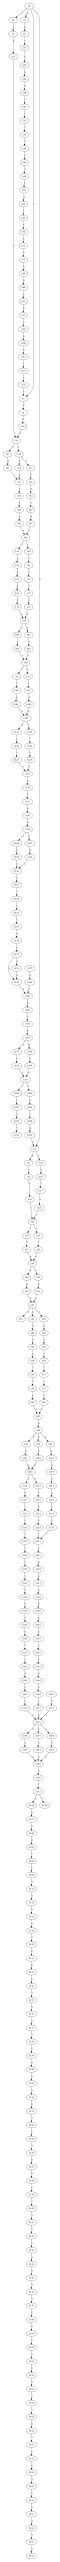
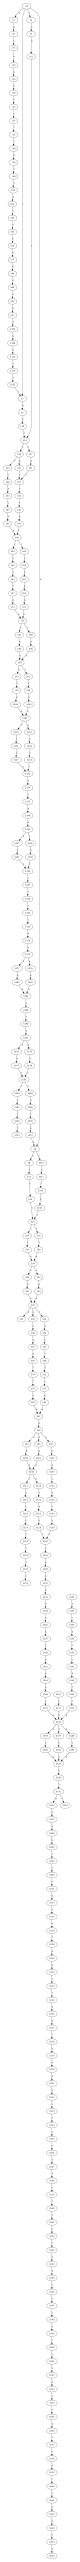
  strict digraph {
    fontname="IBM Plex Mono"
    node [fontname="IBM Plex Mono"]
    edge [fontname="IBM Plex Mono"]
    S0
    S1
    S2
    S3
    S4
    S5
    S6
    S7
    S8
    S215
    S9
    S10
    S11
    S12
    S13
    S14
    S15
    S16
    S17
    S18
    S19
    S20
    S21
    S22
    S23
    S24
    S25
    S26
    S27
    S28
    S29
    S30
    S31
    S32
    S33
    S34
    S35
    S36
    S37
    S38
    S39
    S40
    S41
    S42
    S43
    S44
    S45
    S46
    S47
    S48
    S49
    S50
    S51
    S52
    S53
    S54
    S55
    S56
    S58
    S59
    S60
    S61
    S62
    S64
    S63
    S65
    S66
    S67
    S68
    S69
    S70
    S71
    S72
    S73
    S74
    S75
    S76
    S77
    S78
    S79
    S80
    S81
    S82
    S83
    S84
    S85
    S86
    S87
    S88
    S89
    S90
    S91
    S92
    S93
    S94
    S95
    S96
    S97
    S98
    S99
    S100
    S101
    S102
    S103
    S104
    S105
    S106
    S107
    S108
    S109
    S110
    S111
    S112
    S113
    S114
    S115
    S116
    S117
    S118
    S119
    S120
    S121
    S122
    S123
    S124
    S125
    S126
    S127
    S128
    S129
    S130
    S131
    S132
    S133
    S134
    S135
    S136
    S137
    S138
    S139
    S140
    S141
    S142
    S143
    S144
    S145
    S146
    S147
    S148
    S149
    S150
    S151
    S152
    S153
    S154
    S155
    S156
    S157
    S158
    S159
    S160
    S161
    S162
    S163
    S164
    S165
    S166
    S168
    S169
    S170
    S167
    S171
    S172
    S173
    S174
    S175
    S176
    S177
    S178
    S179
    S180
    S181
    S182
    S183
    S184
    S185
    S186
    S187
    S188
    S189
    S190
    S191
    S192
    S193
    S194
    S195
    S196
    S197
    S198
    S199
    S200
    S201
    S202
    S203
    S204
    S205
    S206
    S207
    S208
    S209
    S210
    S211
    S212
    S213
    S214
    S216
    S217
    S218
    S219
    S220
    S221
    S222
    S223
    S224
    S225
    S226
    S227
    S228
    S229
    S230
    S231
    S232
    S233
    S234
    S235
    S236
    S237
    S238
    S239
    S240
    S241
    S242
    S243
    S244
    S245
    S246
    S247
    S248
    S249
    S250
    S251
    S252
    S253
    S254
    S255
    S256
    S257
    S258
    S259
    n260 [label=S660]
    S261
    S262
    S263
    S264
    S265
    S0 -> S1 [label=A]
    S0 -> S2 [label=C]
    S0 -> S3 [label=T]
    S0 -> S4 [label=A]
    S1 -> S5 [label=A]
    S2 -> S6 [label=A]
    S3 -> S7 [label=C]
    S4 -> S8 [label=A]
    S4 -> S215 [label=C]
    S5 -> S9 [label=C]
    S6 -> S10 [label=G]
    S7 -> S11 [label=G]
    S8 -> S12 [label=C]
    S215 -> S217 [label=A]
    S9 -> S13 [label=A]
    S10 -> S14 [label=T]
    S11 -> S14 [label=T]
    S12 -> S15 [label=G]
    S13 -> S16 [label=G]
    S14 -> S17 [label=T]
    S14 -> S18 [label=C]
    S15 -> S19 [label=C]
    S16 -> S20 [label=G]
    S17 -> S21 [label=A]
    S18 -> S22 [label=A]
    S18 -> S23 [label=T]
    S19 -> S24 [label=C]
    S19 -> S25 [label=T]
    S20 -> S26 [label=C]
    S21 -> S27 [label=T]
    S22 -> S27 [label=T]
    S23 -> S28 [label=T]
    S24 -> S29 [label=T]
    S25 -> S30 [label=T]
    S26 -> S31 [label=C]
    S27 -> S32 [label=T]
    S28 -> S33 [label=A]
    S29 -> S34 [label=A]
    S30 -> S34 [label=A]
    S31 -> S35 [label=T]
    S32 -> S36 [label=T]
    S33 -> S37 [label=C]
    S34 -> S38 [label=A]
    S34 -> S39 [label=C]
    S35 -> S40 [label=T]
    S36 -> S41 [label=A]
    S37 -> S42 [label=A]
    S38 -> S43 [label=A]
    S39 -> S44 [label=A]
    S40 -> S45 [label=G]
    S41 -> S46 [label=A]
    S42 -> S46 [label=A]
    S43 -> S47 [label=G]
    S44 -> S47 [label=G]
    S45 -> S48 [label=T]
    S46 -> S49 [label=T]
    S46 -> S50 [label=C]
    S47 -> S51 [label=A]
    S47 -> S52 [label=G]
    S47 -> S53 [label=T]
    S48 -> S54 [label=T]
    S49 -> S55 [label=C]
    S50 -> S56 [label=C]
    S52 -> S58 [label=C]
    S53 -> S59 [label=A]
    S54 -> S60 [label=A]
    S55 -> S61 [label=G]
    S56 -> S62 [label=T]
    S58 -> S64 [label=A]
    S59 -> S63 [label=G]
    S60 -> S65 [label=T]
    S61 -> S66 [label=A]
    S62 -> S67 [label=T]
    S64 -> S69 [label=G]
    S63 -> S68 [label=T]
    S65 -> S70 [label=T]
    S66 -> S71 [label=A]
    S67 -> S72 [label=A]
    S68 -> S73 [label=T]
    S69 -> S74 [label=T]
    S70 -> S75 [label=C]
    S71 -> S76 [label=G]
    S72 -> S76 [label=G]
    S73 -> S77 [label=C]
    S74 -> S78 [label=T]
    S75 -> S79 [label=G]
    S76 -> S80 [label=T]
    S76 -> S81 [label=G]
    S77 -> S82 [label=G]
    S78 -> S83 [label=G]
    S79 -> S84 [label=G]
    S80 -> S85 [label=A]
    S81 -> S86 [label=A]
    S82 -> S87 [label=A]
    S83 -> S87 [label=A]
    S84 -> S88 [label=G]
    S85 -> S89 [label=G]
    S86 -> S89 [label=G]
    S87 -> S90 [label=G]
    S88 -> S91 [label=A]
    S89 -> S92 [label=T]
    S89 -> S93 [label=G]
    S90 -> S94 [label=G]
    S90 -> S95 [label=A]
    S90 -> S96 [label=G]
    S91 -> S97 [label=A]
    S92 -> S98 [label=T]
    S93 -> S99 [label=C]
    S94 -> S100 [label=A]
    S95 -> S101 [label=A]
    S96 -> S102 [label=A]
    S97 -> S103 [label=C]
    S98 -> S104 [label=G]
    S99 -> S105 [label=G]
    S100 -> S106 [label=A]
    S101 -> S106 [label=A]
    S102 -> S107 [label=A]
    S103 -> S108 [label=G]
    S104 -> S109 [label=G]
    S105 -> S109 [label=G]
    S106 -> S110 [label=G]
    S106 -> S111 [label=C]
    S107 -> S112 [label=C]
    S108 -> S113 [label=G]
    S109 -> S114 [label=A]
    S109 -> S115 [label=T]
    S110 -> S116 [label=T]
    S111 -> S117 [label=A]
    S112 -> S118 [label=A]
    S113 -> S119 [label=T]
    S114 -> S120 [label=C]
    S115 -> S121 [label=T]
    S116 -> S122 [label=A]
    S117 -> S123 [label=C]
    S118 -> S124 [label=C]
    S119 -> S125 [label=T]
    S120 -> S126 [label=C]
    S121 -> S127 [label=C]
    S122 -> S128 [label=G]
    S123 -> S129 [label=C]
    S124 -> S130 [label=G]
    S125 -> S2 [label=C]
    S126 -> S131 [label=T]
    S127 -> S131 [label=T]
    S128 -> S132 [label=T]
    S129 -> S133 [label=T]
    S130 -> S132 [label=T]
    S131 -> S134 [label=A]
    S132 -> S135 [label=C]
    S133 -> S136 [label=T]
    S134 -> S137 [label=C]
    S135 -> S138 [label=G]
    S136 -> S139 [label=T]
    S137 -> S140 [label=A]
    S138 -> S141 [label=G]
    S139 -> S142 [label=C]
    S140 -> S143 [label=A]
    S141 -> S144 [label=A]
-   S142 -> S145 [label=T]
    S143 -> S146 [label=T]
    S143 -> S147 [label=G]
    S144 -> S148 [label=G]
    S145 -> S149 [label=A]
    S146 -> S150 [label=G]
    S147 -> S151 [label=G]
    S148 -> S152 [label=G]
    S149 -> S153 [label=C]
    S150 -> S154 [label=C]
    S151 -> S154 [label=C]
    S152 -> S155 [label=A]
    S153 -> S156 [label=A]
    S154 -> S157 [label=C]
    S155 -> S158 [label=C]
    S156 -> S159 [label=T]
    S157 -> S160 [label=T]
    S158 -> S161 [label=G]
    S159 -> S162 [label=C]
    S160 -> S163 [label=T]
    S161 -> S164 [label=A]
    S162 -> S165 [label=A]
    S163 -> S166 [label=C]
    S164 -> S168 [label=G]
    S165 -> S169 [label=T]
    S166 -> S170 [label=A]
    S168 -> S172 [label=C]
    S169 -> S173 [label=C]
    S170 -> S174 [label=A]
    S167 -> S171 [label=C]
    S171 -> S175 [label=G]
    S172 -> S175 [label=G]
    S173 -> S175 [label=G]
    S174 -> S176 [label=A]
-   S174 -> S181 [label=G]
+   S174 -> S177 [label=G]
    S175 -> S178 [label=A]
    S175 -> S179 [label=T]
    S175 -> S180 [label=G]
    S176 -> S181 [label=A]
    S177 -> S182 [label=A]
    S178 -> S183 [label=C]
    S179 -> S184 [label=C]
    S180 -> S185 [label=C]
    S181 -> S186 [label=A]
    S182 -> S186 [label=A]
    S183 -> S187 [label=G]
    S184 -> S187 [label=G]
    S185 -> S187 [label=G]
    S186 -> S188 [label=G]
    S187 -> S189 [label=G]
    S188 -> S190 [label=T]
    S189 -> S191 [label=T]
    S190 -> S192 [label=A]
    S191 -> S193 [label=A]
    S191 -> S194 [label=T]
    S192 -> S195 [label=A]
    S192 -> S196 [label=G]
    S193 -> S197 [label=G]
    S195 -> S198 [label=G]
    S196 -> S199 [label=G]
    S197 -> S200 [label=A]
    S198 -> S201 [label=G]
    S199 -> S201 [label=G]
    S200 -> S202 [label=A]
    S201 -> S203 [label=T]
    S201 -> S204 [label=C]
    S202 -> S205 [label=C]
    S203 -> S206 [label=G]
    S204 -> S207 [label=C]
    S205 -> S208 [label=C]
    S206 -> S209 [label=T]
    S207 -> S210 [label=T]
    S208 -> S211 [label=T]
    S209 -> S212 [label=A]
    S210 -> S213 [label=T]
    S211 -> S214 [label=A]
    S212 -> S4 [label=A]
    S214 -> S216 [label=G]
    S216 -> S218 [label=A]
    S217 -> S219 [label=T]
    S218 -> S220 [label=T]
    S219 -> S221 [label=G]
    S220 -> S222 [label=G]
    S221 -> S19 [label=C]
    S222 -> S223 [label=A]
    S223 -> S224 [label=C]
    S224 -> S225 [label=T]
    S225 -> S226 [label=G]
    S226 -> S227 [label=A]
    S227 -> S228 [label=T]
    S228 -> S229 [label=G]
    S229 -> S230 [label=A]
    S230 -> S231 [label=G]
    S231 -> S232 [label=G]
    S232 -> S233 [label=G]
    S233 -> S234 [label=T]
    S234 -> S235 [label=C]
    S235 -> S236 [label=T]
    S236 -> S237 [label=G]
    S237 -> S238 [label=A]
    S238 -> S239 [label=C]
    S239 -> S240 [label=T]
    S240 -> S241 [label=T]
    S241 -> S242 [label=T]
    S242 -> S243 [label=C]
    S243 -> S244 [label=A]
    S244 -> S245 [label=A]
    S245 -> S246 [label=T]
    S246 -> S247 [label=T]
    S247 -> S248 [label=C]
    S248 -> S249 [label=G]
    S249 -> S250 [label=C]
    S250 -> S251 [label=C]
    S251 -> S252 [label=G]
    S252 -> S253 [label=A]
    S253 -> S254 [label=T]
    S254 -> S255 [label=T]
    S255 -> S256 [label=G]
    S256 -> S257 [label=T]
    S257 -> S258 [label=C]
    S258 -> S259 [label=G]
    S259 -> n260 [label=T]
    n260 -> S261 [label=C]
    S261 -> S262 [label=G]
    S262 -> S263 [label=A]
    S263 -> S264 [label=T]
    S264 -> S265 [label=A]
  }
